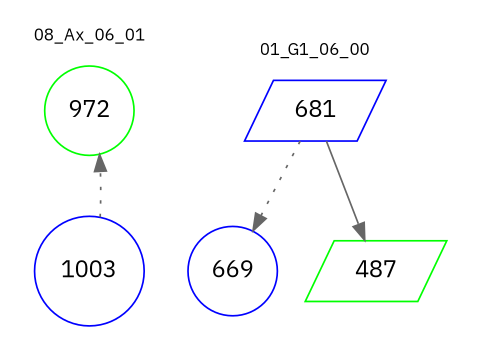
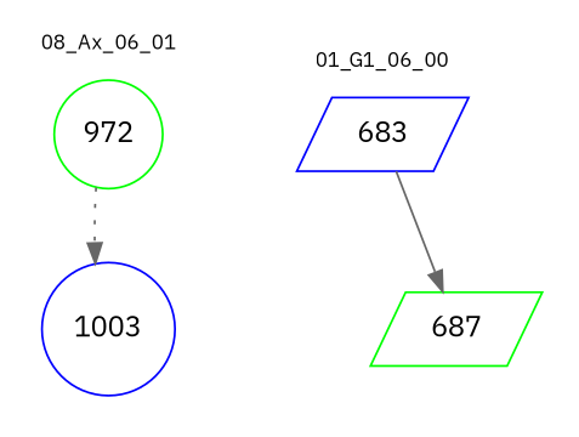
  digraph {
    fontname="IBM Plex Sans"
    node [color=blue fontname="IBM Plex Sans" shape=circle]
    edge [arrowhead=normal color=gray40 fontname="IBM Plex Sans" style=dotted]
    n1 [color=green label=972]
    n2 [label=1003]
-   n3 [label=681 shape=parallelogram]
-   n4 [label=669]
-   n5 [color=green label=487 shape=parallelogram]
+   n3 [label=683 shape=parallelogram]
+   n5 [color=green label=687 shape=parallelogram]
    subgraph cluster_1 {
      color=white
      fontsize=10
      label="08_Ax_06_01"
      n1
      n2
    }
    subgraph cluster_2 {
      color=white
      fontsize=10
      label="01_G1_06_00"
      n3
-     n4
      n5
    }
-   n2 -> n1
-   n3 -> n4
+   n1 -> n2
    n3 -> n5 [style=solid]
  }
